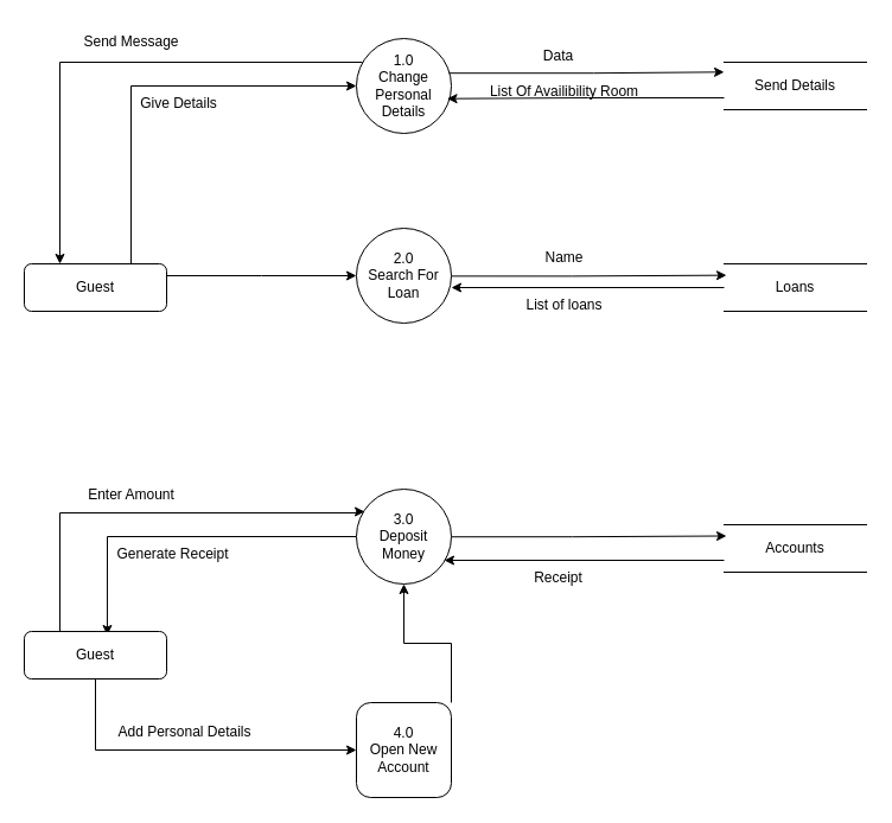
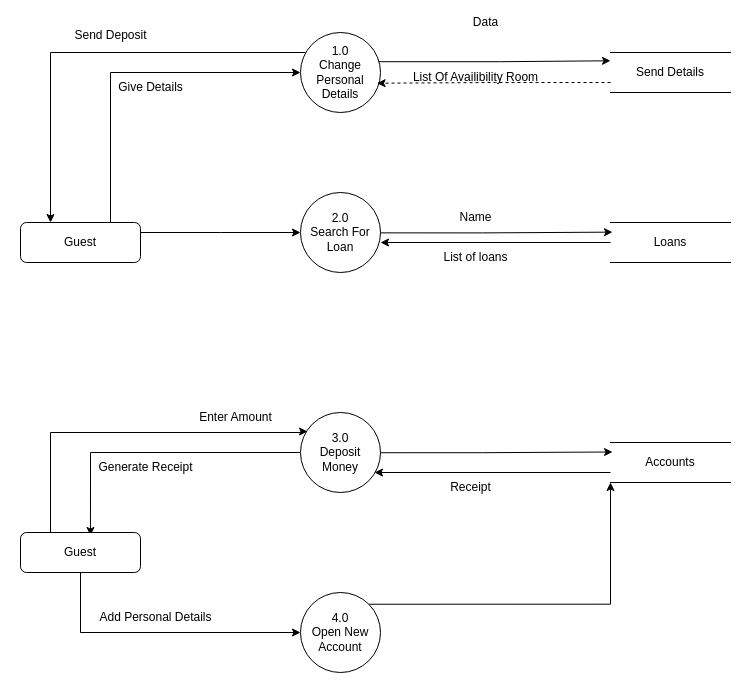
  <mxCell id="0" />
  <mxCell id="1" parent="0" />
  <mxCell id="2" style="edgeStyle=orthogonalEdgeStyle;rounded=0;orthogonalLoop=1;jettySize=auto;html=1;exitX=0.063;exitY=0.25;exitDx=0;exitDy=0;entryX=0.25;entryY=0;entryDx=0;entryDy=0;exitPerimeter=0;" parent="1" source="4" target="12" edge="1"><mxGeometry relative="1" as="geometry"><Array as="points"><mxPoint x="50" y="52" /></Array></mxGeometry></mxCell>
  <mxCell id="3" style="edgeStyle=orthogonalEdgeStyle;rounded=0;orthogonalLoop=1;jettySize=auto;html=1;exitX=0.973;exitY=0.365;exitDx=0;exitDy=0;exitPerimeter=0;" edge="1" parent="1" source="4"><mxGeometry relative="1" as="geometry"><mxPoint x="610" y="60.28" as="targetPoint" /><mxPoint x="378.284" y="41.996" as="sourcePoint" /><Array as="points"><mxPoint x="500" y="61" /></Array></mxGeometry></mxCell>
  <mxCell id="4" value="1.0&lt;br&gt;Change Personal Details" style="ellipse;whiteSpace=wrap;html=1;aspect=fixed;" parent="1" vertex="1"><mxGeometry x="300" y="32" width="80" height="80" as="geometry" /></mxCell>
  <mxCell id="5" value="2.0&lt;br style=&quot;border-color: var(--border-color);&quot;&gt;Search For Loan" style="ellipse;whiteSpace=wrap;html=1;aspect=fixed;" parent="1" vertex="1"><mxGeometry x="300" y="192" width="80" height="80" as="geometry" /></mxCell>
  <mxCell id="6" style="edgeStyle=orthogonalEdgeStyle;rounded=0;orthogonalLoop=1;jettySize=auto;html=1;exitX=0;exitY=0.5;exitDx=0;exitDy=0;entryX=0.583;entryY=0.075;entryDx=0;entryDy=0;entryPerimeter=0;" edge="1" parent="1" source="7" target="15"><mxGeometry relative="1" as="geometry" /></mxCell>
  <mxCell id="7" value="3.0&lt;br&gt;Deposit Money" style="ellipse;whiteSpace=wrap;html=1;aspect=fixed;" parent="1" vertex="1"><mxGeometry x="300" y="412" width="80" height="80" as="geometry" /></mxCell>
- <mxCell id="8" style="edgeStyle=orthogonalEdgeStyle;rounded=0;orthogonalLoop=1;jettySize=auto;html=1;exitX=1;exitY=0;exitDx=0;exitDy=0;" edge="1" parent="1" source="9" target="7"><mxGeometry relative="1" as="geometry" /></mxCell>
- <mxCell id="9" value="4.0&lt;br&gt;Open New Account" style="whiteSpace=wrap;html=1;aspect=fixed;rounded=1;" parent="1" vertex="1"><mxGeometry x="300" y="592" width="80" height="80" as="geometry" /></mxCell>
+ <mxCell id="8" style="edgeStyle=orthogonalEdgeStyle;rounded=0;orthogonalLoop=1;jettySize=auto;html=1;exitX=1;exitY=0;exitDx=0;exitDy=0;entryX=0;entryY=1;entryDx=0;entryDy=0;" edge="1" parent="1" source="9" target="21"><mxGeometry relative="1" as="geometry" /></mxCell>
+ <mxCell id="9" value="4.0&lt;br&gt;Open New Account" style="ellipse;whiteSpace=wrap;html=1;aspect=fixed;" parent="1" vertex="1"><mxGeometry x="300" y="592" width="80" height="80" as="geometry" /></mxCell>
  <mxCell id="10" style="edgeStyle=orthogonalEdgeStyle;rounded=0;orthogonalLoop=1;jettySize=auto;html=1;exitX=0.75;exitY=0;exitDx=0;exitDy=0;" parent="1" source="12" edge="1"><mxGeometry relative="1" as="geometry"><mxPoint x="300" y="72" as="targetPoint" /><Array as="points"><mxPoint x="110" y="72" /><mxPoint x="300" y="72" /></Array></mxGeometry></mxCell>
  <mxCell id="11" style="edgeStyle=orthogonalEdgeStyle;rounded=0;orthogonalLoop=1;jettySize=auto;html=1;exitX=1;exitY=0.25;exitDx=0;exitDy=0;" parent="1" source="12" edge="1"><mxGeometry relative="1" as="geometry"><mxPoint x="300" y="232" as="targetPoint" /></mxGeometry></mxCell>
  <mxCell id="12" value="Guest" style="rounded=1;whiteSpace=wrap;html=1;" parent="1" vertex="1"><mxGeometry x="20" y="222" width="120" height="40" as="geometry" /></mxCell>
  <mxCell id="13" style="edgeStyle=orthogonalEdgeStyle;rounded=0;orthogonalLoop=1;jettySize=auto;html=1;exitX=0.25;exitY=0;exitDx=0;exitDy=0;entryX=0.088;entryY=0.238;entryDx=0;entryDy=0;entryPerimeter=0;" edge="1" parent="1" source="15" target="7"><mxGeometry relative="1" as="geometry"><Array as="points"><mxPoint x="50" y="432" /><mxPoint x="300" y="432" /><mxPoint x="300" y="431" /></Array></mxGeometry></mxCell>
  <mxCell id="14" style="edgeStyle=orthogonalEdgeStyle;rounded=0;orthogonalLoop=1;jettySize=auto;html=1;exitX=0.5;exitY=1;exitDx=0;exitDy=0;entryX=0;entryY=0.5;entryDx=0;entryDy=0;" edge="1" parent="1" source="15" target="9"><mxGeometry relative="1" as="geometry" /></mxCell>
  <mxCell id="15" value="Guest" style="rounded=1;whiteSpace=wrap;html=1;" parent="1" vertex="1"><mxGeometry x="20" y="532" width="120" height="40" as="geometry" /></mxCell>
- <mxCell id="16" style="edgeStyle=orthogonalEdgeStyle;rounded=0;orthogonalLoop=1;jettySize=auto;html=1;exitX=0;exitY=0.75;exitDx=0;exitDy=0;entryX=0.957;entryY=0.634;entryDx=0;entryDy=0;entryPerimeter=0;" edge="1" parent="1" source="17" target="4"><mxGeometry relative="1" as="geometry" /></mxCell>
+ <mxCell id="16" style="edgeStyle=orthogonalEdgeStyle;rounded=0;orthogonalLoop=1;jettySize=auto;html=1;exitX=0;exitY=0.75;exitDx=0;exitDy=0;entryX=0.957;entryY=0.634;entryDx=0;entryDy=0;entryPerimeter=0;dashed=1;" edge="1" parent="1" source="17" target="4"><mxGeometry relative="1" as="geometry" /></mxCell>
  <mxCell id="17" value="Send Details" style="shape=partialRectangle;whiteSpace=wrap;html=1;left=0;right=0;fillColor=none;" parent="1" vertex="1"><mxGeometry x="610" y="52" width="120" height="40" as="geometry" /></mxCell>
  <mxCell id="18" style="edgeStyle=orthogonalEdgeStyle;rounded=0;orthogonalLoop=1;jettySize=auto;html=1;exitX=0;exitY=0.5;exitDx=0;exitDy=0;" edge="1" parent="1" source="19"><mxGeometry relative="1" as="geometry"><mxPoint x="380" y="242" as="targetPoint" /></mxGeometry></mxCell>
  <mxCell id="19" value="Loans" style="shape=partialRectangle;whiteSpace=wrap;html=1;left=0;right=0;fillColor=none;" parent="1" vertex="1"><mxGeometry x="610" y="222" width="120" height="40" as="geometry" /></mxCell>
  <mxCell id="20" style="edgeStyle=orthogonalEdgeStyle;rounded=0;orthogonalLoop=1;jettySize=auto;html=1;exitX=0;exitY=0.75;exitDx=0;exitDy=0;entryX=0.925;entryY=0.75;entryDx=0;entryDy=0;entryPerimeter=0;" edge="1" parent="1" source="21" target="7"><mxGeometry relative="1" as="geometry" /></mxCell>
  <mxCell id="21" value="Accounts" style="shape=partialRectangle;whiteSpace=wrap;html=1;left=0;right=0;fillColor=none;" parent="1" vertex="1"><mxGeometry x="610" y="442" width="120" height="40" as="geometry" /></mxCell>
- <mxCell id="22" value="Send Message" style="text;html=1;align=center;verticalAlign=middle;resizable=0;points=[];autosize=1;strokeColor=none;fillColor=none;" vertex="1" parent="1"><mxGeometry x="60" y="20" width="100" height="30" as="geometry" /></mxCell>
+ <mxCell id="22" value="Send Deposit" style="text;html=1;align=center;verticalAlign=middle;resizable=0;points=[];autosize=1;strokeColor=none;fillColor=none;" vertex="1" parent="1"><mxGeometry x="60" y="20" width="100" height="30" as="geometry" /></mxCell>
  <mxCell id="23" value="Give Details" style="text;html=1;align=center;verticalAlign=middle;resizable=0;points=[];autosize=1;strokeColor=none;fillColor=none;" vertex="1" parent="1"><mxGeometry x="105" y="72" width="90" height="30" as="geometry" /></mxCell>
- <mxCell id="24" value="Data" style="text;html=1;align=center;verticalAlign=middle;resizable=0;points=[];autosize=1;strokeColor=none;fillColor=none;" vertex="1" parent="1"><mxGeometry x="445" y="32" width="50" height="30" as="geometry" /></mxCell>
+ <mxCell id="24" value="Data" style="text;html=1;align=center;verticalAlign=middle;resizable=0;points=[];autosize=1;strokeColor=none;fillColor=none;" vertex="1" parent="1"><mxGeometry x="460" y="7" width="50" height="30" as="geometry" /></mxCell>
  <mxCell id="25" value="List Of Availibility Room" style="text;html=1;align=center;verticalAlign=middle;resizable=0;points=[];autosize=1;strokeColor=none;fillColor=none;" vertex="1" parent="1"><mxGeometry x="400" y="62" width="150" height="30" as="geometry" /></mxCell>
  <mxCell id="26" style="edgeStyle=orthogonalEdgeStyle;rounded=0;orthogonalLoop=1;jettySize=auto;html=1;exitX=0.973;exitY=0.365;exitDx=0;exitDy=0;exitPerimeter=0;" edge="1" parent="1"><mxGeometry relative="1" as="geometry"><mxPoint x="612" y="231.64" as="targetPoint" /><mxPoint x="380" y="232.36" as="sourcePoint" /><Array as="points"><mxPoint x="482" y="231.36" /></Array></mxGeometry></mxCell>
  <mxCell id="27" value="Name" style="text;html=1;align=center;verticalAlign=middle;resizable=0;points=[];autosize=1;strokeColor=none;fillColor=none;" vertex="1" parent="1"><mxGeometry x="445" y="202" width="60" height="30" as="geometry" /></mxCell>
  <mxCell id="28" value="List of loans" style="text;html=1;align=center;verticalAlign=middle;resizable=0;points=[];autosize=1;strokeColor=none;fillColor=none;" vertex="1" parent="1"><mxGeometry x="430" y="242" width="90" height="30" as="geometry" /></mxCell>
  <mxCell id="29" style="edgeStyle=orthogonalEdgeStyle;rounded=0;orthogonalLoop=1;jettySize=auto;html=1;exitX=0.973;exitY=0.365;exitDx=0;exitDy=0;exitPerimeter=0;" edge="1" parent="1"><mxGeometry relative="1" as="geometry"><mxPoint x="612" y="451.5" as="targetPoint" /><mxPoint x="380" y="452.22" as="sourcePoint" /><Array as="points"><mxPoint x="482" y="451.22" /></Array></mxGeometry></mxCell>
- <mxCell id="30" value="Enter Amount" style="text;html=1;align=center;verticalAlign=middle;resizable=0;points=[];autosize=1;strokeColor=none;fillColor=none;" vertex="1" parent="1"><mxGeometry x="60" y="402" width="100" height="30" as="geometry" /></mxCell>
+ <mxCell id="30" value="Enter Amount" style="text;html=1;align=center;verticalAlign=middle;resizable=0;points=[];autosize=1;strokeColor=none;fillColor=none;" vertex="1" parent="1"><mxGeometry x="185" y="402" width="100" height="30" as="geometry" /></mxCell>
  <mxCell id="31" value="Generate Receipt" style="text;html=1;align=center;verticalAlign=middle;resizable=0;points=[];autosize=1;strokeColor=none;fillColor=none;" vertex="1" parent="1"><mxGeometry x="85" y="452" width="120" height="30" as="geometry" /></mxCell>
  <mxCell id="32" value="Add Personal Details" style="text;html=1;align=center;verticalAlign=middle;resizable=0;points=[];autosize=1;strokeColor=none;fillColor=none;" vertex="1" parent="1"><mxGeometry x="85" y="602" width="140" height="30" as="geometry" /></mxCell>
  <mxCell id="33" value="Receipt" style="text;html=1;align=center;verticalAlign=middle;resizable=0;points=[];autosize=1;strokeColor=none;fillColor=none;" vertex="1" parent="1"><mxGeometry x="440" y="472" width="60" height="30" as="geometry" /></mxCell>
